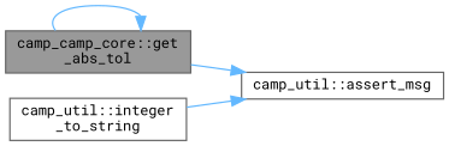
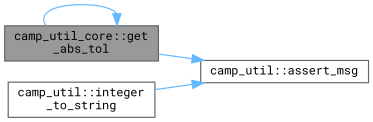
  digraph {
    fontname="Roboto Mono"
    rankdir=LR
    node [color=grey40 fillcolor=white fontname="Roboto Mono" fontsize=10 shape=box style=filled]
    edge [color=steelblue1 fontname="Roboto Mono" fontsize=10 labelfontname=Helvetica labelfontsize=10 style=solid]
-   n1 [color=gray40 fillcolor=grey60 fontcolor=black height=0.2 label="camp_camp_core::get\l_abs_tol" width=0.4]
+   n1 [color=gray40 fillcolor=grey60 fontcolor=black height=0.2 label="camp_util_core::get\l_abs_tol" width=0.4]
    n2 [height=0.2 label="camp_util::assert_msg" width=0.4]
    n3 [height=0.2 label="camp_util::integer\l_to_string" width=0.4]
    n1 -> n1
    n1 -> n2
    n3 -> n2
  }
